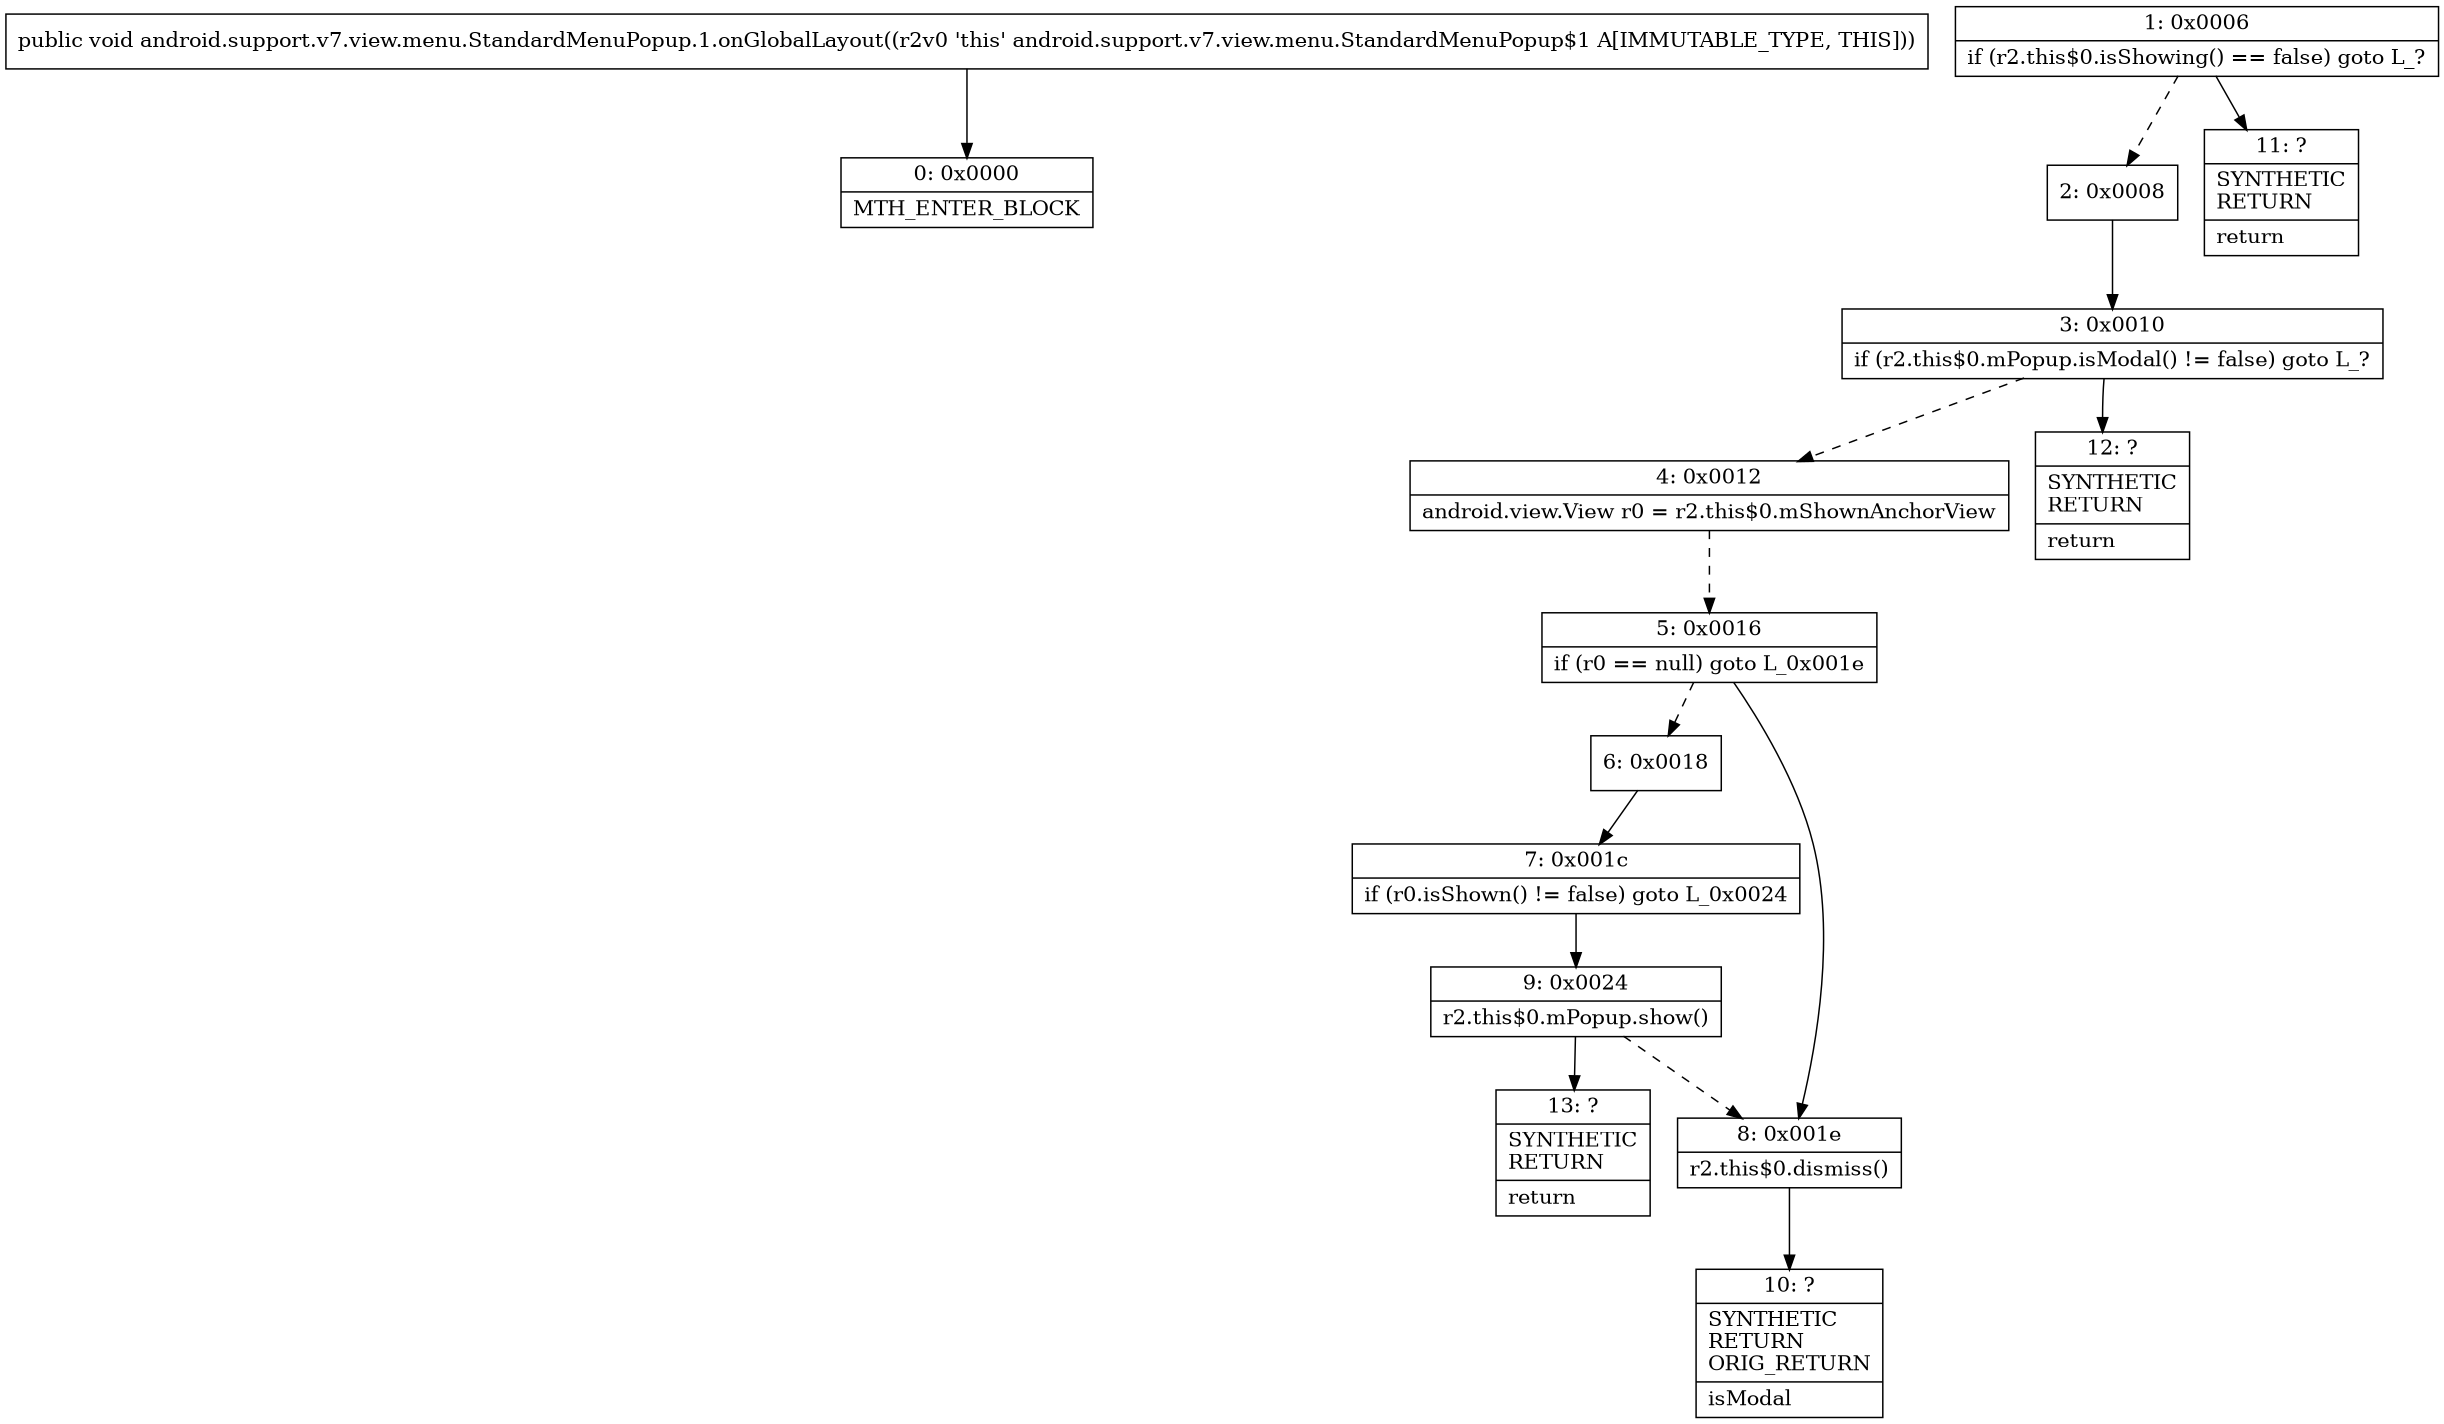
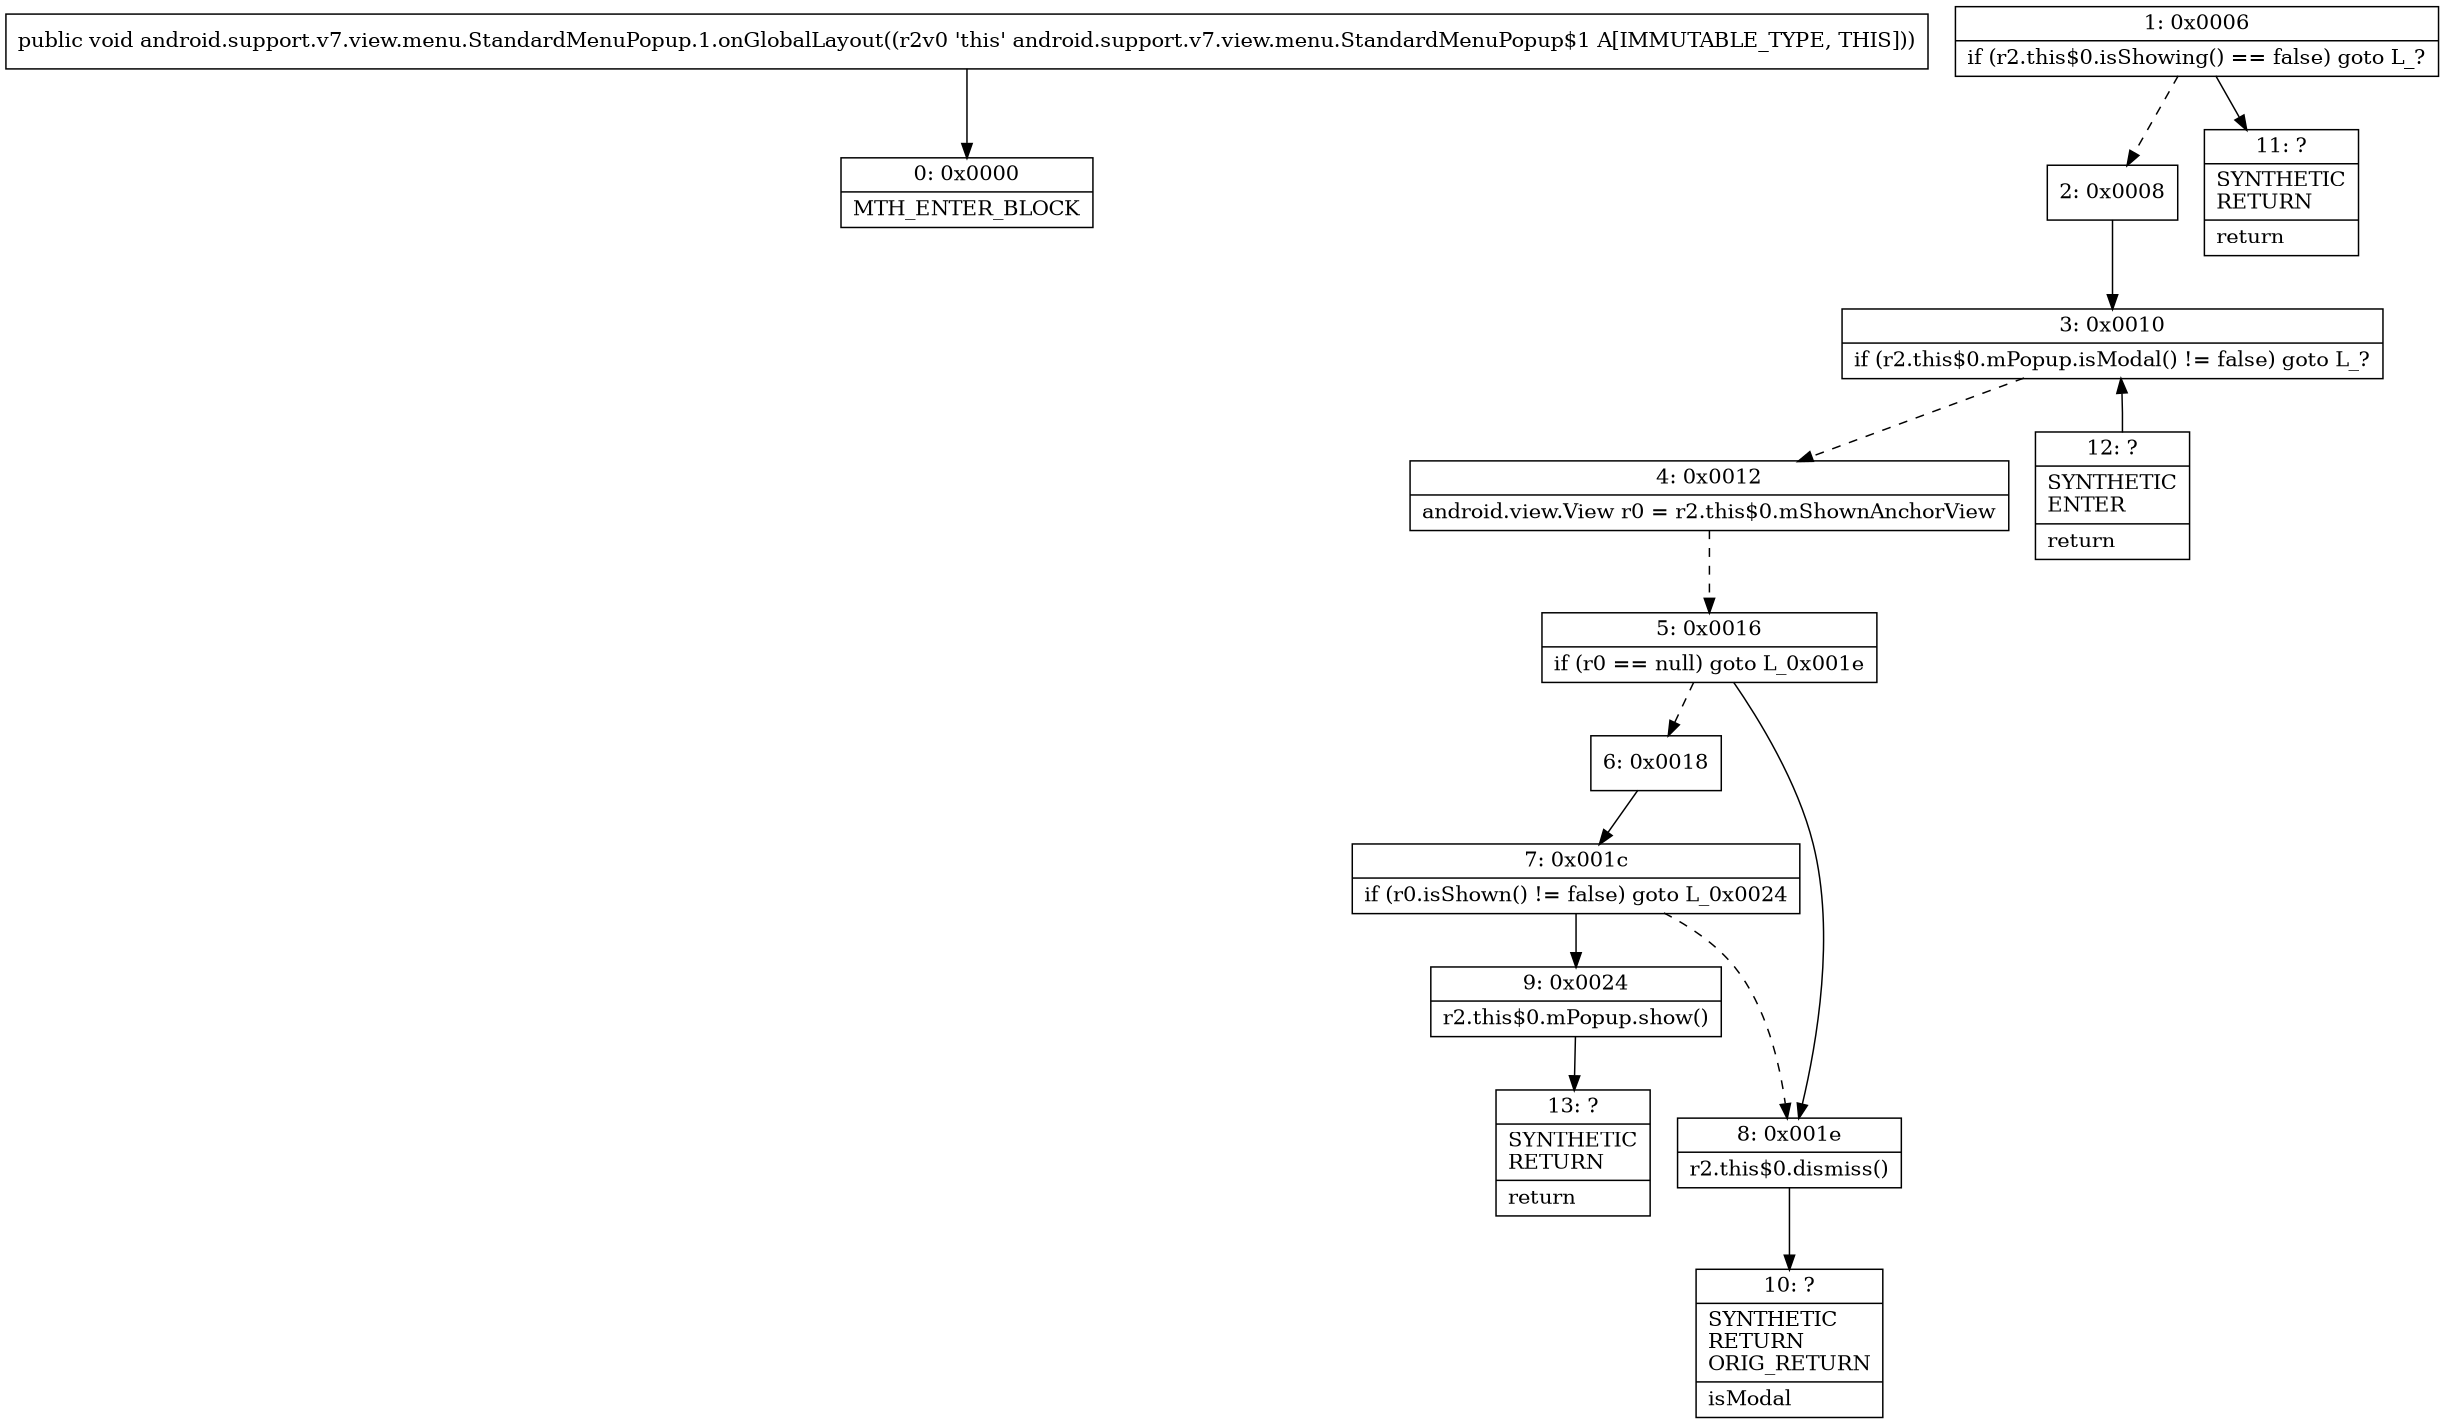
  digraph {
    node [shape=record]
    n1 [label="{0\:\ 0x0000|MTH_ENTER_BLOCK\l}"]
    n2 [label="{1\:\ 0x0006|if (r2.this$0.isShowing() == false) goto L_?\l}"]
    n3 [label="{2\:\ 0x0008}"]
    n4 [label="{11\:\ ?|SYNTHETIC\lRETURN\l|return\l}"]
    n5 [label="{3\:\ 0x0010|if (r2.this$0.mPopup.isModal() != false) goto L_?\l}"]
    n6 [label="{4\:\ 0x0012|android.view.View r0 = r2.this$0.mShownAnchorView\l}"]
-   n7 [label="{12\:\ ?|SYNTHETIC\lRETURN\l|return\l}"]
+   n7 [label="{12\:\ ?|SYNTHETIC\lENTER\l|return\l}"]
    n8 [label="{5\:\ 0x0016|if (r0 == null) goto L_0x001e\l}"]
    n9 [label="{6\:\ 0x0018}"]
    n10 [label="{8\:\ 0x001e|r2.this$0.dismiss()\l}"]
    n11 [label="{7\:\ 0x001c|if (r0.isShown() != false) goto L_0x0024\l}"]
    n12 [label="{10\:\ ?|SYNTHETIC\lRETURN\lORIG_RETURN\l|isModal\l}"]
    n13 [label="{9\:\ 0x0024|r2.this$0.mPopup.show()\l}"]
    n14 [label="{13\:\ ?|SYNTHETIC\lRETURN\l|return\l}"]
    n15 [label="{public void android.support.v7.view.menu.StandardMenuPopup.1.onGlobalLayout((r2v0 'this' android.support.v7.view.menu.StandardMenuPopup$1 A[IMMUTABLE_TYPE, THIS])) }"]
    n2 -> n3 [style=dashed]
    n2 -> n4
    n3 -> n5
    n5 -> n6 [style=dashed]
-   n5 -> n7
+   n7 -> n5
    n6 -> n8 [style=dashed]
    n8 -> n9 [style=dashed]
    n8 -> n10
    n9 -> n11
    n10 -> n12
-   n13 -> n10 [style=dashed]
+   n11 -> n10 [style=dashed]
    n11 -> n13
    n13 -> n14
    n15 -> n1
  }
